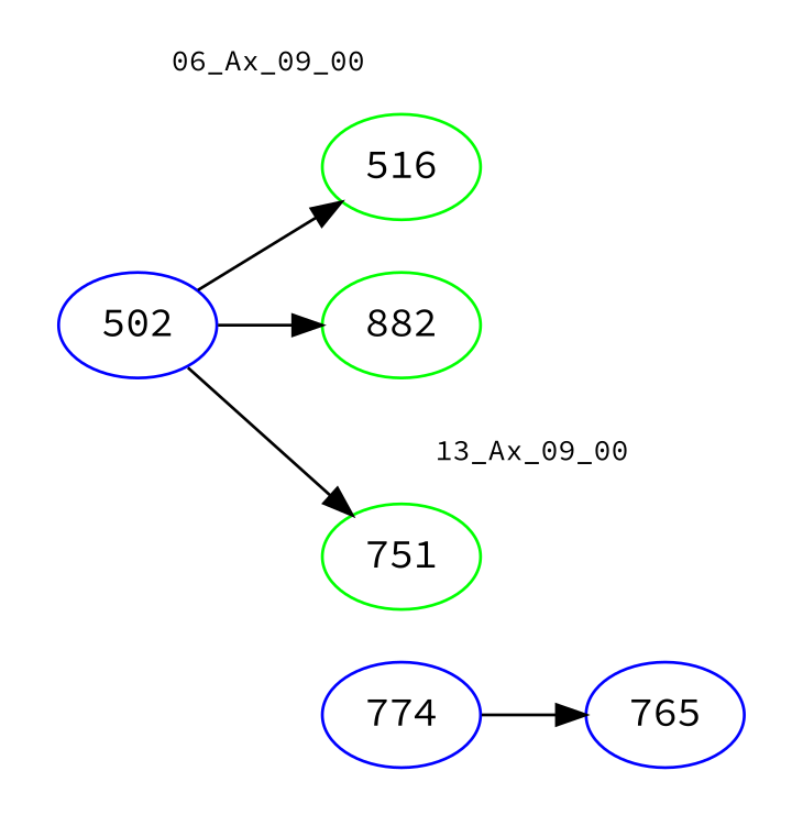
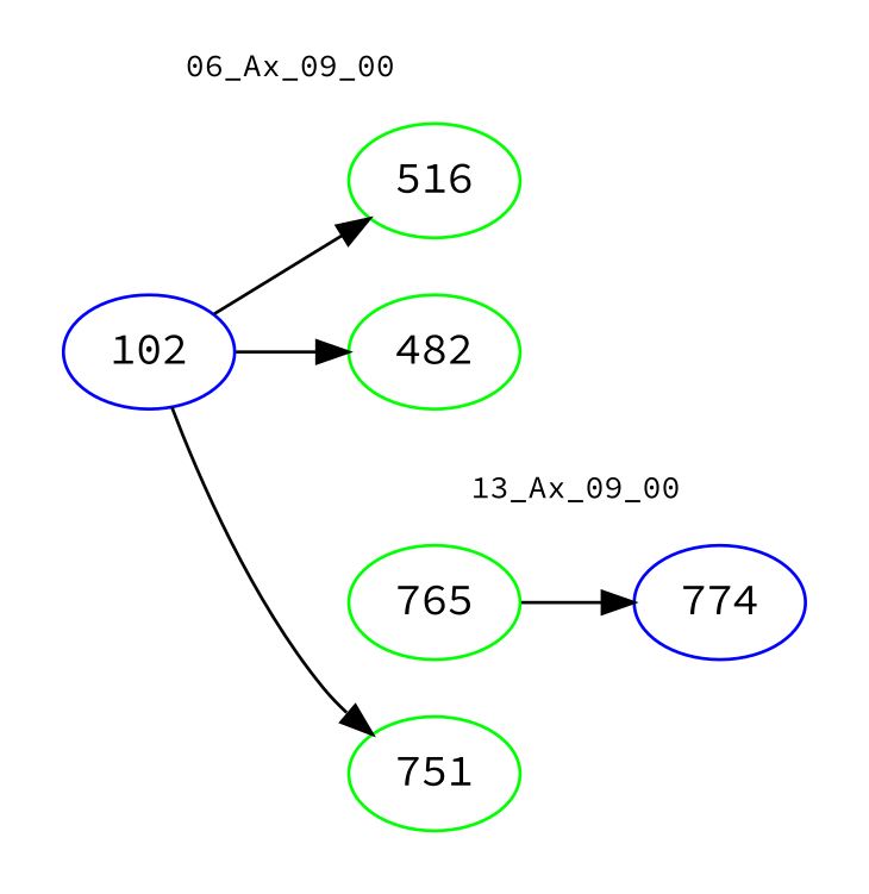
  digraph {
    fontname="Source Code Pro"
    rankdir=LR
    node [color=blue fontname="Source Code Pro"]
    edge [color=black fontname="Source Code Pro"]
-   n1 [label=502]
-   n2 [color=green label=882]
+   n1 [label=102]
+   n2 [color=green label=482]
    n3 [color=green label=516]
-   n4 [label=765]
+   n4 [color=green label=765]
    n5 [color=green label=751]
    n6 [label=774]
    subgraph cluster_1 {
      color=white
      fontsize=10
      label="06_Ax_09_00"
      n1
      n2
      n3
    }
    subgraph cluster_2 {
      color=white
      fontsize=10
      label="13_Ax_09_00"
      n4
      n5
      n6
    }
    n1 -> n2
    n1 -> n3
    n1 -> n5
-   n6 -> n4
+   n4 -> n6
  }
